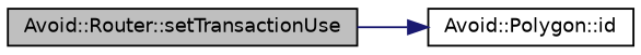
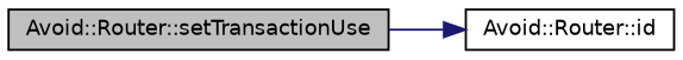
  digraph {
    rankdir=LR
    node [color=black fontname=Helvetica fontsize=10 shape=record style=filled]
    n1 [fillcolor=grey75 fontcolor=black height=0.2 label="Avoid::Router::setTransactionUse" width=0.4]
-   n2 [fillcolor=white height=0.2 label="Avoid::Polygon::id" width=0.4]
+   n2 [fillcolor=white height=0.2 label="Avoid::Router::id" width=0.4]
    n1 -> n2 [color=midnightblue fontname=Helvetica fontsize=10 labelfontname=Helvetica labelfontsize=10 style=solid]
  }
